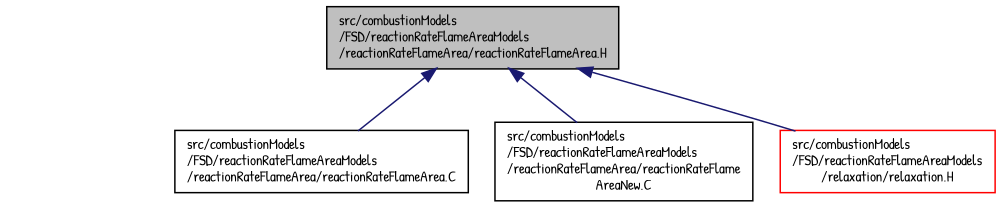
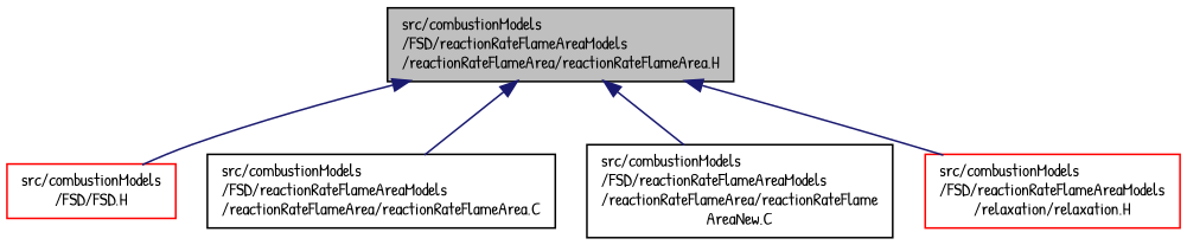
  digraph {
    fontname="Patrick Hand"
    node [color=black fontname="Patrick Hand" fontsize=10 shape=record]
    edge [color=midnightblue dir=back fontname="Patrick Hand" fontsize=10 labelfontname=Helvetica labelfontsize=10 style=solid]
    n1 [fillcolor=grey75 fontcolor=black height=0.2 label="src/combustionModels\l/FSD/reactionRateFlameAreaModels\l/reactionRateFlameArea/reactionRateFlameArea.H" style=filled width=0.4]
+   n2 [color=red height=0.2 label="src/combustionModels\l/FSD/FSD.H" width=0.4]
    n3 [height=0.2 label="src/combustionModels\l/FSD/reactionRateFlameAreaModels\l/reactionRateFlameArea/reactionRateFlameArea.C" width=0.4]
    n4 [height=0.2 label="src/combustionModels\l/FSD/reactionRateFlameAreaModels\l/reactionRateFlameArea/reactionRateFlame\lAreaNew.C" width=0.4]
    n5 [color=red height=0.2 label="src/combustionModels\l/FSD/reactionRateFlameAreaModels\l/relaxation/relaxation.H" width=0.4]
+   n1 -> n2
    n1 -> n3
    n1 -> n4
    n1 -> n5
  }
